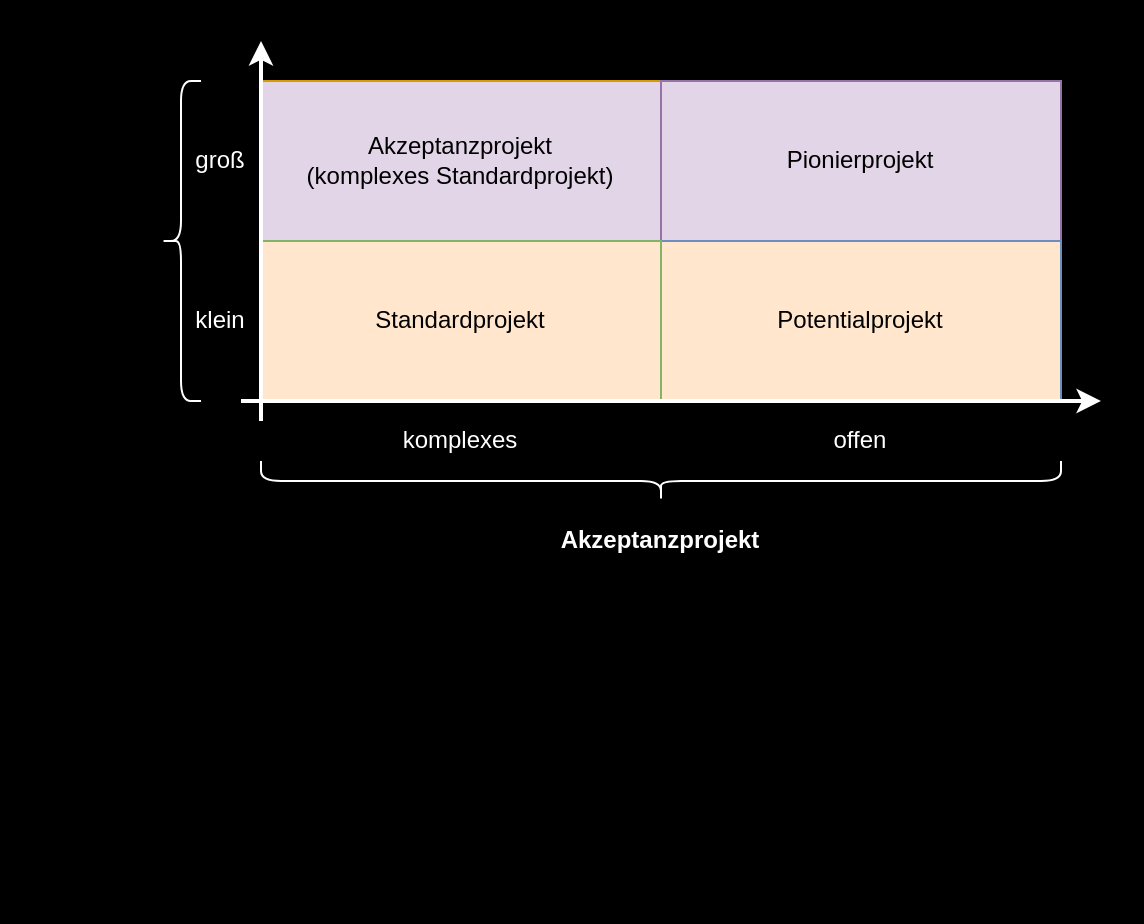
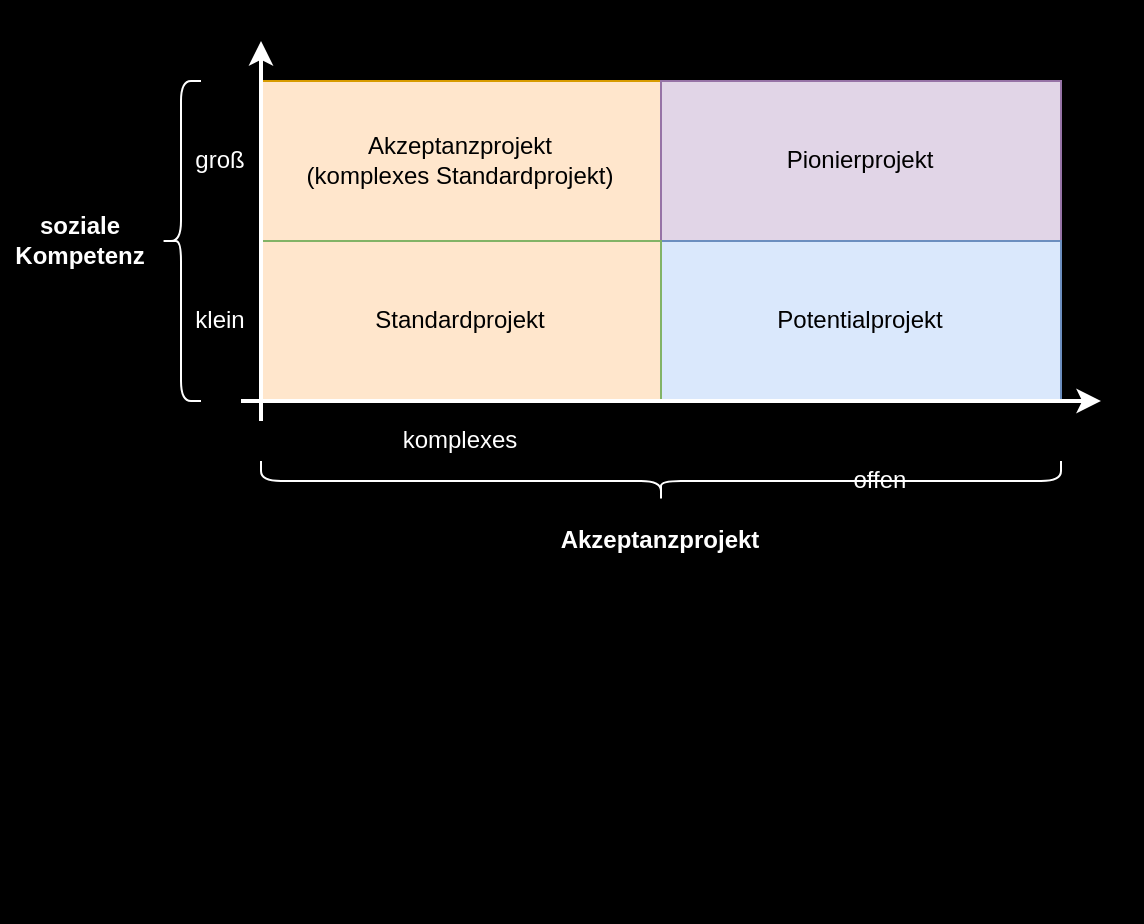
  <mxCell id="0" />
  <mxCell id="1" parent="0" />
- <mxCell id="2" value="Akzeptanzprojekt&lt;br&gt;(komplexes Standardprojekt)" style="rounded=0;whiteSpace=wrap;html=1;fillColor=#e1d5e7;strokeColor=#d79b00;" parent="1" vertex="1"><mxGeometry x="130" y="40" width="200" height="80" as="geometry" /></mxCell>
+ <mxCell id="2" value="Akzeptanzprojekt&lt;br&gt;(komplexes Standardprojekt)" style="rounded=0;whiteSpace=wrap;html=1;fillColor=#ffe6cc;strokeColor=#d79b00;" parent="1" vertex="1"><mxGeometry x="130" y="40" width="200" height="80" as="geometry" /></mxCell>
  <mxCell id="3" value="Pionierprojekt" style="rounded=0;whiteSpace=wrap;html=1;fillColor=#e1d5e7;strokeColor=#9673a6;sketch=0;" parent="1" vertex="1"><mxGeometry x="330" y="40" width="200" height="80" as="geometry" /></mxCell>
- <mxCell id="4" value="Potentialprojekt" style="rounded=0;whiteSpace=wrap;html=1;fillColor=#ffe6cc;strokeColor=#6c8ebf;" parent="1" vertex="1"><mxGeometry x="330" y="120" width="200" height="80" as="geometry" /></mxCell>
+ <mxCell id="4" value="Potentialprojekt" style="rounded=0;whiteSpace=wrap;html=1;fillColor=#dae8fc;strokeColor=#6c8ebf;" parent="1" vertex="1"><mxGeometry x="330" y="120" width="200" height="80" as="geometry" /></mxCell>
  <mxCell id="5" value="Standardprojekt" style="rounded=0;whiteSpace=wrap;html=1;fillColor=#ffe6cc;strokeColor=#82b366;" parent="1" vertex="1"><mxGeometry x="130" y="120" width="200" height="80" as="geometry" /></mxCell>
  <mxCell id="6" value="" style="endArrow=classic;html=1;startArrow=none;startFill=0;strokeWidth=2;fontColor=#FFFFFF;strokeColor=#FFFFFF;" parent="1" edge="1"><mxGeometry width="50" height="50" relative="1" as="geometry"><mxPoint x="130" y="210" as="sourcePoint" /><mxPoint x="130" y="20" as="targetPoint" /></mxGeometry></mxCell>
  <mxCell id="7" value="" style="endArrow=classic;html=1;startArrow=none;startFill=0;strokeWidth=2;fontColor=#FFFFFF;strokeColor=#FFFFFF;" parent="1" edge="1"><mxGeometry width="50" height="50" relative="1" as="geometry"><mxPoint x="120" y="200" as="sourcePoint" /><mxPoint x="550" y="200" as="targetPoint" /></mxGeometry></mxCell>
  <mxCell id="8" value="komplexes" style="text;html=1;strokeColor=none;fillColor=none;align=center;verticalAlign=middle;whiteSpace=wrap;rounded=0;fontColor=#FFFFFF;" parent="1" vertex="1"><mxGeometry x="190" y="210" width="80" height="20" as="geometry" /></mxCell>
- <mxCell id="9" value="offen" style="text;html=1;strokeColor=none;fillColor=none;align=center;verticalAlign=middle;whiteSpace=wrap;rounded=0;fontColor=#FFFFFF;" parent="1" vertex="1"><mxGeometry x="390" y="210" width="80" height="20" as="geometry" /></mxCell>
+ <mxCell id="9" value="offen" style="text;html=1;strokeColor=none;fillColor=none;align=center;verticalAlign=middle;whiteSpace=wrap;rounded=0;fontColor=#FFFFFF;" parent="1" vertex="1"><mxGeometry x="400" y="230" width="80" height="20" as="geometry" /></mxCell>
  <mxCell id="10" value="groß" style="text;html=1;strokeColor=none;fillColor=none;align=center;verticalAlign=middle;whiteSpace=wrap;rounded=0;fontColor=#FFFFFF;" parent="1" vertex="1"><mxGeometry x="90" y="70" width="40" height="20" as="geometry" /></mxCell>
  <mxCell id="11" value="klein" style="text;html=1;strokeColor=none;fillColor=none;align=center;verticalAlign=middle;whiteSpace=wrap;rounded=0;fontColor=#FFFFFF;" parent="1" vertex="1"><mxGeometry x="90" y="150" width="40" height="20" as="geometry" /></mxCell>
  <mxCell id="12" value="" style="shape=curlyBracket;whiteSpace=wrap;html=1;rounded=1;rotation=-90;fontColor=#FFFFFF;strokeColor=#FFFFFF;" parent="1" vertex="1"><mxGeometry x="320" y="40" width="20" height="400" as="geometry" /></mxCell>
  <mxCell id="13" value="" style="shape=curlyBracket;whiteSpace=wrap;html=1;rounded=1;fontColor=#FFFFFF;strokeColor=#FFFFFF;" parent="1" vertex="1"><mxGeometry x="80" y="40" width="20" height="160" as="geometry" /></mxCell>
  <mxCell id="14" value="Akzeptanzprojekt" style="text;html=1;strokeColor=none;fillColor=none;align=center;verticalAlign=middle;whiteSpace=wrap;rounded=0;fontStyle=1;fontColor=#FFFFFF;" parent="1" vertex="1"><mxGeometry x="310" y="260" width="40" height="20" as="geometry" /></mxCell>
+ <mxCell id="15" value="soziale Kompetenz" style="text;html=1;strokeColor=none;fillColor=none;align=center;verticalAlign=middle;whiteSpace=wrap;rounded=0;fontStyle=1;fontColor=#FFFFFF;" parent="1" vertex="1"><mxGeometry x="20" y="110" width="40" height="20" as="geometry" /></mxCell>
